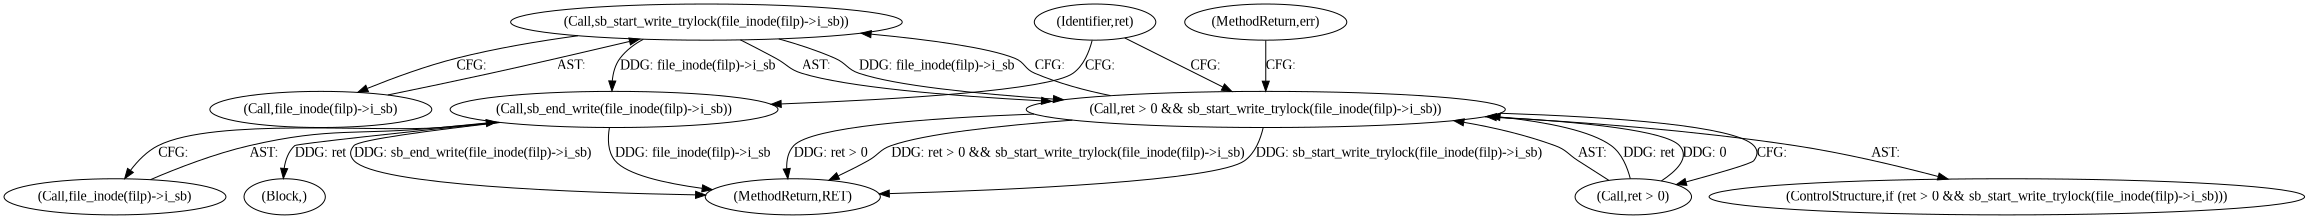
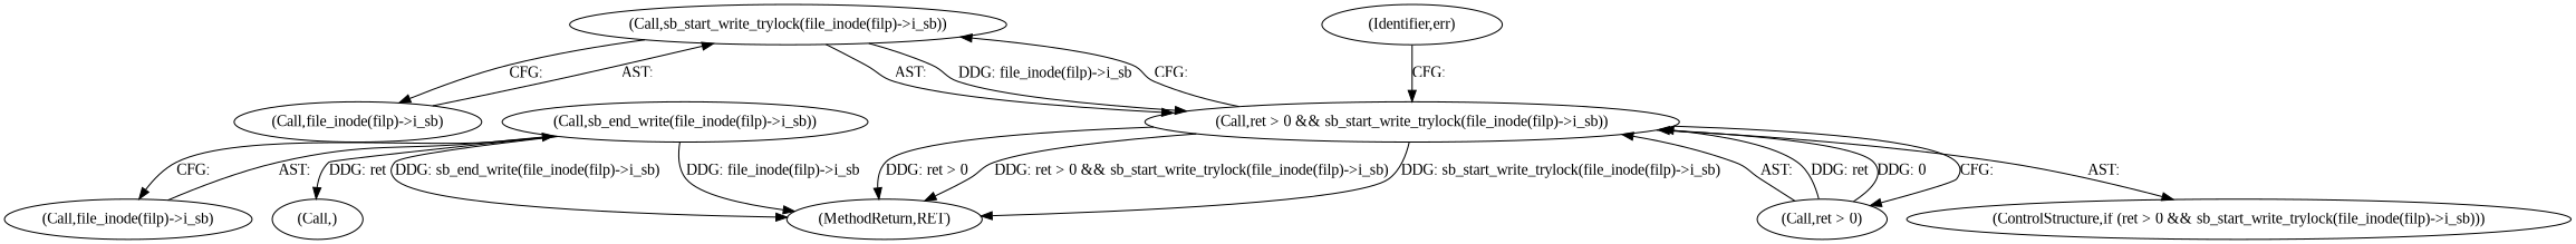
  digraph {
    fontname="Liberation Serif"
    node [fontname="Liberation Serif"]
    edge [fontname="Liberation Serif"]
    n1 [label="(Call,sb_start_write_trylock(file_inode(filp)->i_sb))"]
    n2 [label="(Call,ret > 0 && sb_start_write_trylock(file_inode(filp)->i_sb))"]
    n3 [label="(Call,sb_end_write(file_inode(filp)->i_sb))"]
    n4 [label="(Call,file_inode(filp)->i_sb)"]
    n5 [label="(MethodReturn,RET)"]
    n6 [label="(ControlStructure,if (ret > 0 && sb_start_write_trylock(file_inode(filp)->i_sb)))"]
    n7 [label="(Call,ret > 0)"]
    n8 [label="(Call,file_inode(filp)->i_sb)"]
-   n9 [label="(Block,)"]
-   n10 [label="(MethodReturn,err)"]
-   n11 [label="(Identifier,ret)"]
+   n9 [label="(Call,)"]
+   n10 [label="(Identifier,err)"]
    n1 -> n2 [label="AST: "]
    n1 -> n2 [label="DDG: file_inode(filp)->i_sb"]
-   n1 -> n3 [label="DDG: file_inode(filp)->i_sb"]
    n1 -> n4 [label="CFG: "]
    n2 -> n1 [label="CFG: "]
    n2 -> n5 [label="DDG: ret > 0"]
    n2 -> n5 [label="DDG: ret > 0 && sb_start_write_trylock(file_inode(filp)->i_sb)"]
    n2 -> n5 [label="DDG: sb_start_write_trylock(file_inode(filp)->i_sb)"]
    n2 -> n6 [label="AST: "]
    n2 -> n7 [label="CFG: "]
    n3 -> n5 [label="DDG: sb_end_write(file_inode(filp)->i_sb)"]
    n3 -> n5 [label="DDG: file_inode(filp)->i_sb"]
    n3 -> n8 [label="CFG: "]
    n3 -> n9 [label="DDG: ret"]
    n4 -> n1 [label="AST: "]
    n7 -> n2 [label="AST: "]
    n7 -> n2 [label="DDG: ret"]
    n7 -> n2 [label="DDG: 0"]
    n8 -> n3 [label="AST: "]
    n10 -> n2 [label="CFG: "]
-   n11 -> n2 [label="CFG: "]
-   n11 -> n3 [label="CFG: "]
  }
